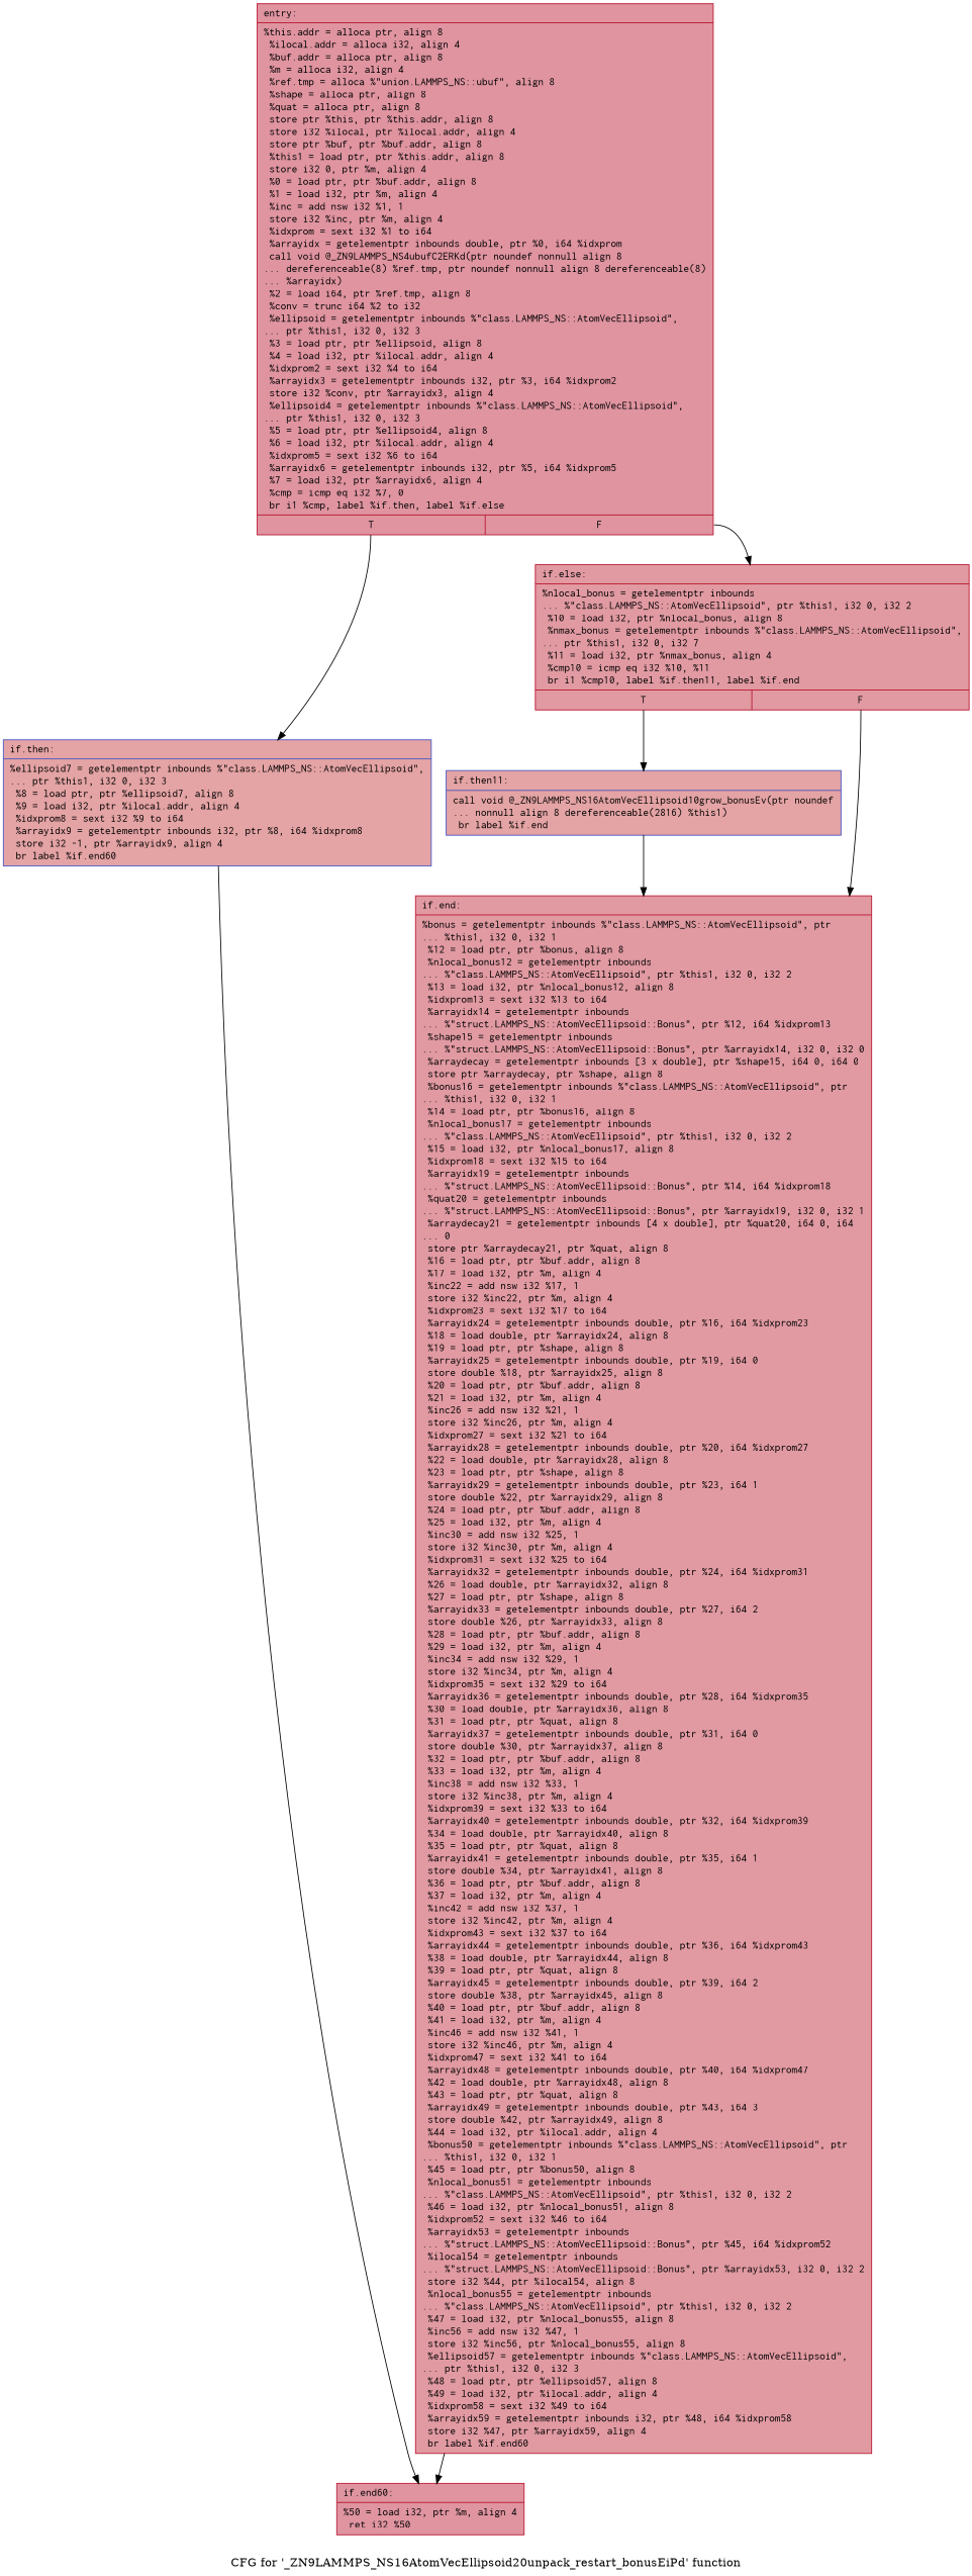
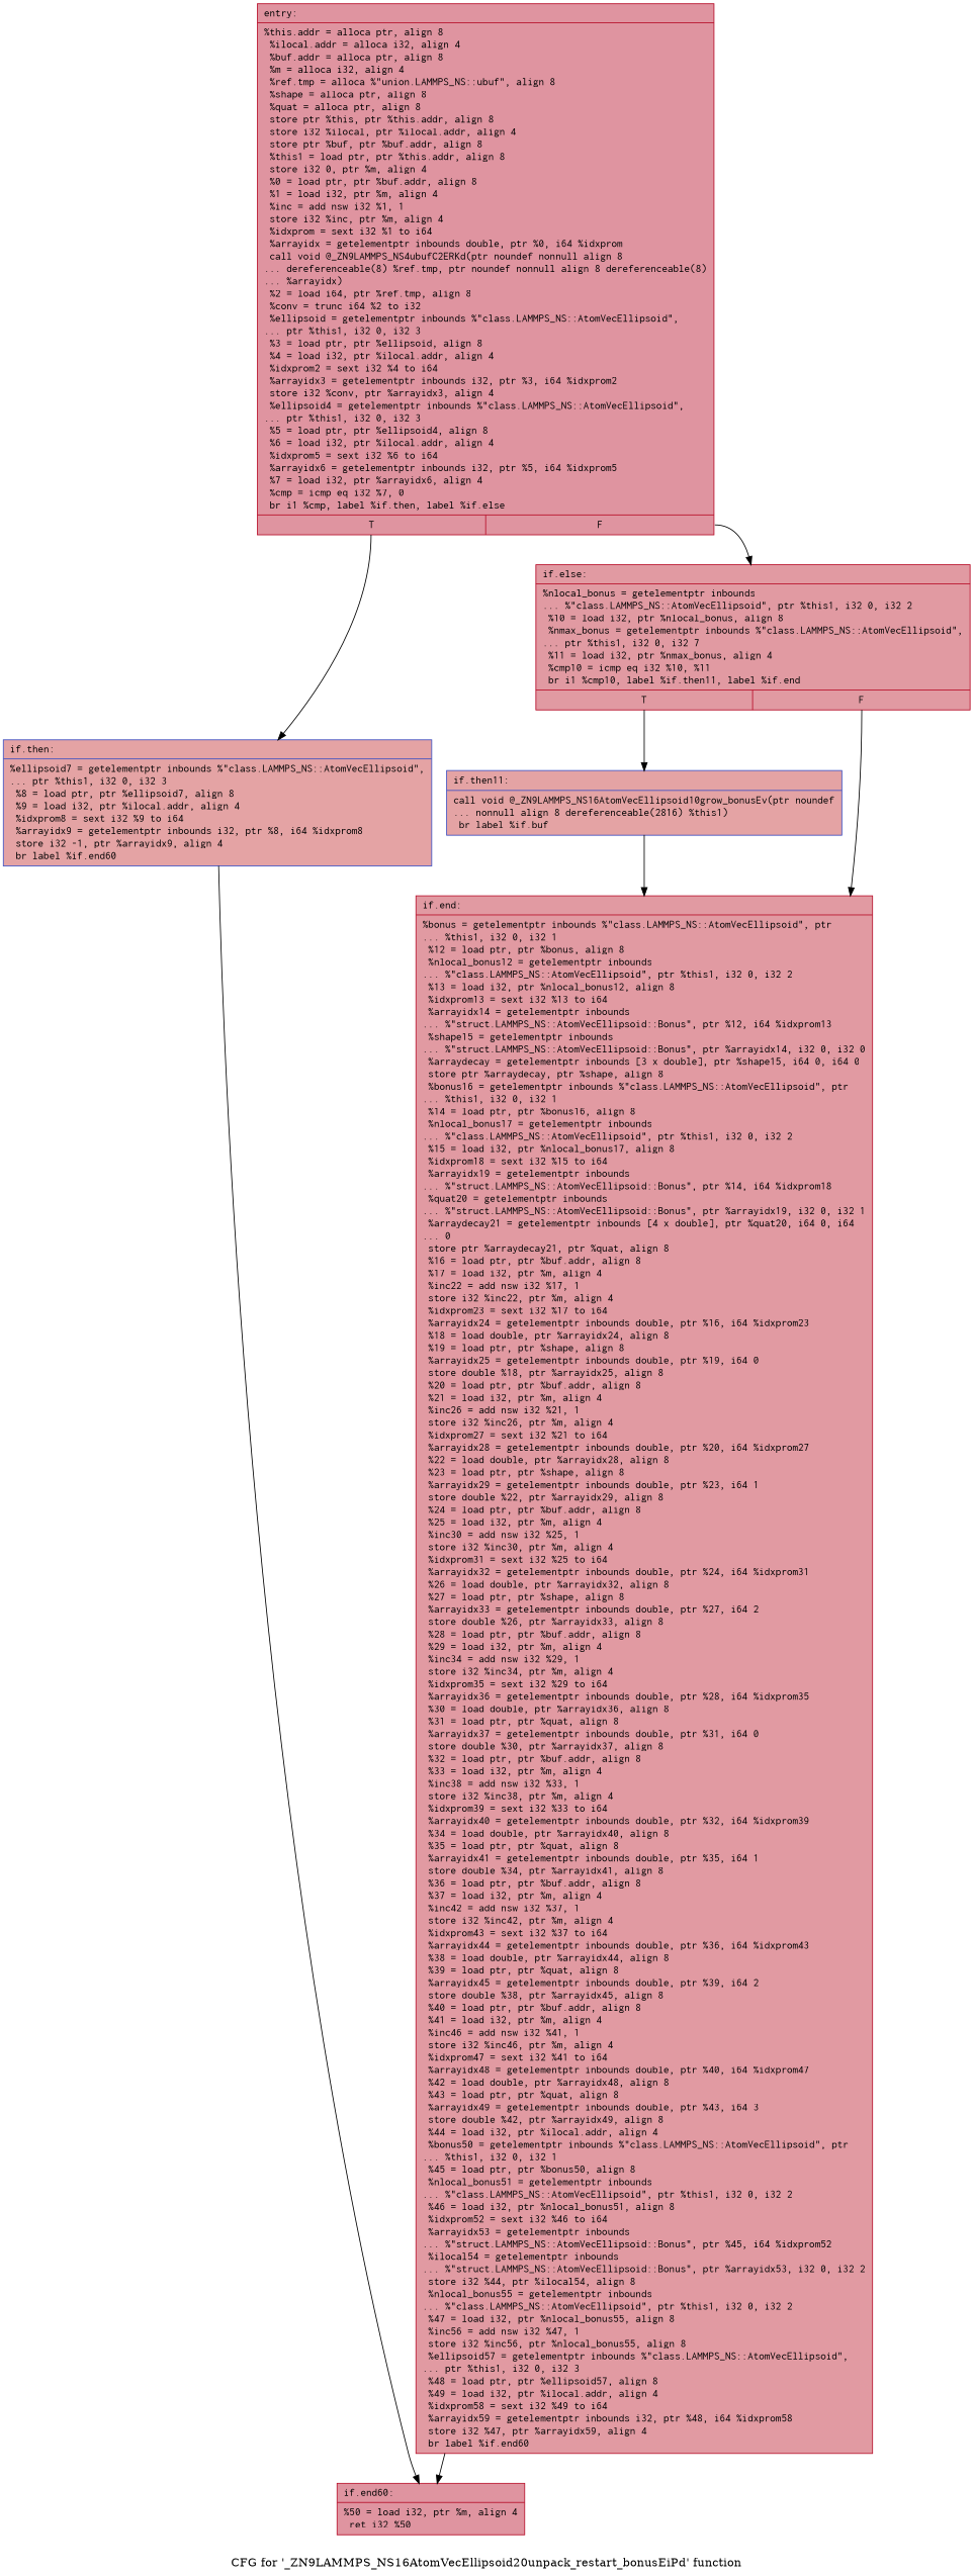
  digraph {
    label="CFG for '_ZN9LAMMPS_NS16AtomVecEllipsoid20unpack_restart_bonusEiPd' function"
    node [color="#b70d28ff" fillcolor="#b70d2870" fontname=Courier shape=record style=filled]
    n1 [label="{entry:\l|  %this.addr = alloca ptr, align 8\l  %ilocal.addr = alloca i32, align 4\l  %buf.addr = alloca ptr, align 8\l  %m = alloca i32, align 4\l  %ref.tmp = alloca %\"union.LAMMPS_NS::ubuf\", align 8\l  %shape = alloca ptr, align 8\l  %quat = alloca ptr, align 8\l  store ptr %this, ptr %this.addr, align 8\l  store i32 %ilocal, ptr %ilocal.addr, align 4\l  store ptr %buf, ptr %buf.addr, align 8\l  %this1 = load ptr, ptr %this.addr, align 8\l  store i32 0, ptr %m, align 4\l  %0 = load ptr, ptr %buf.addr, align 8\l  %1 = load i32, ptr %m, align 4\l  %inc = add nsw i32 %1, 1\l  store i32 %inc, ptr %m, align 4\l  %idxprom = sext i32 %1 to i64\l  %arrayidx = getelementptr inbounds double, ptr %0, i64 %idxprom\l  call void @_ZN9LAMMPS_NS4ubufC2ERKd(ptr noundef nonnull align 8\l... dereferenceable(8) %ref.tmp, ptr noundef nonnull align 8 dereferenceable(8)\l... %arrayidx)\l  %2 = load i64, ptr %ref.tmp, align 8\l  %conv = trunc i64 %2 to i32\l  %ellipsoid = getelementptr inbounds %\"class.LAMMPS_NS::AtomVecEllipsoid\",\l... ptr %this1, i32 0, i32 3\l  %3 = load ptr, ptr %ellipsoid, align 8\l  %4 = load i32, ptr %ilocal.addr, align 4\l  %idxprom2 = sext i32 %4 to i64\l  %arrayidx3 = getelementptr inbounds i32, ptr %3, i64 %idxprom2\l  store i32 %conv, ptr %arrayidx3, align 4\l  %ellipsoid4 = getelementptr inbounds %\"class.LAMMPS_NS::AtomVecEllipsoid\",\l... ptr %this1, i32 0, i32 3\l  %5 = load ptr, ptr %ellipsoid4, align 8\l  %6 = load i32, ptr %ilocal.addr, align 4\l  %idxprom5 = sext i32 %6 to i64\l  %arrayidx6 = getelementptr inbounds i32, ptr %5, i64 %idxprom5\l  %7 = load i32, ptr %arrayidx6, align 4\l  %cmp = icmp eq i32 %7, 0\l  br i1 %cmp, label %if.then, label %if.else\l|{<s0>T|<s1>F}}"]
    n2 [color="#3d50c3ff" fillcolor="#c32e3170" label="{if.then:\l|  %ellipsoid7 = getelementptr inbounds %\"class.LAMMPS_NS::AtomVecEllipsoid\",\l... ptr %this1, i32 0, i32 3\l  %8 = load ptr, ptr %ellipsoid7, align 8\l  %9 = load i32, ptr %ilocal.addr, align 4\l  %idxprom8 = sext i32 %9 to i64\l  %arrayidx9 = getelementptr inbounds i32, ptr %8, i64 %idxprom8\l  store i32 -1, ptr %arrayidx9, align 4\l  br label %if.end60\l}"]
    n3 [fillcolor="#bb1b2c70" label="{if.else:\l|  %nlocal_bonus = getelementptr inbounds\l... %\"class.LAMMPS_NS::AtomVecEllipsoid\", ptr %this1, i32 0, i32 2\l  %10 = load i32, ptr %nlocal_bonus, align 8\l  %nmax_bonus = getelementptr inbounds %\"class.LAMMPS_NS::AtomVecEllipsoid\",\l... ptr %this1, i32 0, i32 7\l  %11 = load i32, ptr %nmax_bonus, align 4\l  %cmp10 = icmp eq i32 %10, %11\l  br i1 %cmp10, label %if.then11, label %if.end\l|{<s0>T|<s1>F}}"]
    n4 [label="{if.end60:\l|  %50 = load i32, ptr %m, align 4\l  ret i32 %50\l}"]
-   n5 [color="#3d50c3ff" fillcolor="#c32e3170" label="{if.then11:\l|  call void @_ZN9LAMMPS_NS16AtomVecEllipsoid10grow_bonusEv(ptr noundef\l... nonnull align 8 dereferenceable(2816) %this1)\l  br label %if.end\l}"]
+   n5 [color="#3d50c3ff" fillcolor="#c32e3170" label="{if.then11:\l|  call void @_ZN9LAMMPS_NS16AtomVecEllipsoid10grow_bonusEv(ptr noundef\l... nonnull align 8 dereferenceable(2816) %this1)\l  br label %if.buf\l}"]
    n6 [fillcolor="#bb1b2c70" label="{if.end:\l|  %bonus = getelementptr inbounds %\"class.LAMMPS_NS::AtomVecEllipsoid\", ptr\l... %this1, i32 0, i32 1\l  %12 = load ptr, ptr %bonus, align 8\l  %nlocal_bonus12 = getelementptr inbounds\l... %\"class.LAMMPS_NS::AtomVecEllipsoid\", ptr %this1, i32 0, i32 2\l  %13 = load i32, ptr %nlocal_bonus12, align 8\l  %idxprom13 = sext i32 %13 to i64\l  %arrayidx14 = getelementptr inbounds\l... %\"struct.LAMMPS_NS::AtomVecEllipsoid::Bonus\", ptr %12, i64 %idxprom13\l  %shape15 = getelementptr inbounds\l... %\"struct.LAMMPS_NS::AtomVecEllipsoid::Bonus\", ptr %arrayidx14, i32 0, i32 0\l  %arraydecay = getelementptr inbounds [3 x double], ptr %shape15, i64 0, i64 0\l  store ptr %arraydecay, ptr %shape, align 8\l  %bonus16 = getelementptr inbounds %\"class.LAMMPS_NS::AtomVecEllipsoid\", ptr\l... %this1, i32 0, i32 1\l  %14 = load ptr, ptr %bonus16, align 8\l  %nlocal_bonus17 = getelementptr inbounds\l... %\"class.LAMMPS_NS::AtomVecEllipsoid\", ptr %this1, i32 0, i32 2\l  %15 = load i32, ptr %nlocal_bonus17, align 8\l  %idxprom18 = sext i32 %15 to i64\l  %arrayidx19 = getelementptr inbounds\l... %\"struct.LAMMPS_NS::AtomVecEllipsoid::Bonus\", ptr %14, i64 %idxprom18\l  %quat20 = getelementptr inbounds\l... %\"struct.LAMMPS_NS::AtomVecEllipsoid::Bonus\", ptr %arrayidx19, i32 0, i32 1\l  %arraydecay21 = getelementptr inbounds [4 x double], ptr %quat20, i64 0, i64\l... 0\l  store ptr %arraydecay21, ptr %quat, align 8\l  %16 = load ptr, ptr %buf.addr, align 8\l  %17 = load i32, ptr %m, align 4\l  %inc22 = add nsw i32 %17, 1\l  store i32 %inc22, ptr %m, align 4\l  %idxprom23 = sext i32 %17 to i64\l  %arrayidx24 = getelementptr inbounds double, ptr %16, i64 %idxprom23\l  %18 = load double, ptr %arrayidx24, align 8\l  %19 = load ptr, ptr %shape, align 8\l  %arrayidx25 = getelementptr inbounds double, ptr %19, i64 0\l  store double %18, ptr %arrayidx25, align 8\l  %20 = load ptr, ptr %buf.addr, align 8\l  %21 = load i32, ptr %m, align 4\l  %inc26 = add nsw i32 %21, 1\l  store i32 %inc26, ptr %m, align 4\l  %idxprom27 = sext i32 %21 to i64\l  %arrayidx28 = getelementptr inbounds double, ptr %20, i64 %idxprom27\l  %22 = load double, ptr %arrayidx28, align 8\l  %23 = load ptr, ptr %shape, align 8\l  %arrayidx29 = getelementptr inbounds double, ptr %23, i64 1\l  store double %22, ptr %arrayidx29, align 8\l  %24 = load ptr, ptr %buf.addr, align 8\l  %25 = load i32, ptr %m, align 4\l  %inc30 = add nsw i32 %25, 1\l  store i32 %inc30, ptr %m, align 4\l  %idxprom31 = sext i32 %25 to i64\l  %arrayidx32 = getelementptr inbounds double, ptr %24, i64 %idxprom31\l  %26 = load double, ptr %arrayidx32, align 8\l  %27 = load ptr, ptr %shape, align 8\l  %arrayidx33 = getelementptr inbounds double, ptr %27, i64 2\l  store double %26, ptr %arrayidx33, align 8\l  %28 = load ptr, ptr %buf.addr, align 8\l  %29 = load i32, ptr %m, align 4\l  %inc34 = add nsw i32 %29, 1\l  store i32 %inc34, ptr %m, align 4\l  %idxprom35 = sext i32 %29 to i64\l  %arrayidx36 = getelementptr inbounds double, ptr %28, i64 %idxprom35\l  %30 = load double, ptr %arrayidx36, align 8\l  %31 = load ptr, ptr %quat, align 8\l  %arrayidx37 = getelementptr inbounds double, ptr %31, i64 0\l  store double %30, ptr %arrayidx37, align 8\l  %32 = load ptr, ptr %buf.addr, align 8\l  %33 = load i32, ptr %m, align 4\l  %inc38 = add nsw i32 %33, 1\l  store i32 %inc38, ptr %m, align 4\l  %idxprom39 = sext i32 %33 to i64\l  %arrayidx40 = getelementptr inbounds double, ptr %32, i64 %idxprom39\l  %34 = load double, ptr %arrayidx40, align 8\l  %35 = load ptr, ptr %quat, align 8\l  %arrayidx41 = getelementptr inbounds double, ptr %35, i64 1\l  store double %34, ptr %arrayidx41, align 8\l  %36 = load ptr, ptr %buf.addr, align 8\l  %37 = load i32, ptr %m, align 4\l  %inc42 = add nsw i32 %37, 1\l  store i32 %inc42, ptr %m, align 4\l  %idxprom43 = sext i32 %37 to i64\l  %arrayidx44 = getelementptr inbounds double, ptr %36, i64 %idxprom43\l  %38 = load double, ptr %arrayidx44, align 8\l  %39 = load ptr, ptr %quat, align 8\l  %arrayidx45 = getelementptr inbounds double, ptr %39, i64 2\l  store double %38, ptr %arrayidx45, align 8\l  %40 = load ptr, ptr %buf.addr, align 8\l  %41 = load i32, ptr %m, align 4\l  %inc46 = add nsw i32 %41, 1\l  store i32 %inc46, ptr %m, align 4\l  %idxprom47 = sext i32 %41 to i64\l  %arrayidx48 = getelementptr inbounds double, ptr %40, i64 %idxprom47\l  %42 = load double, ptr %arrayidx48, align 8\l  %43 = load ptr, ptr %quat, align 8\l  %arrayidx49 = getelementptr inbounds double, ptr %43, i64 3\l  store double %42, ptr %arrayidx49, align 8\l  %44 = load i32, ptr %ilocal.addr, align 4\l  %bonus50 = getelementptr inbounds %\"class.LAMMPS_NS::AtomVecEllipsoid\", ptr\l... %this1, i32 0, i32 1\l  %45 = load ptr, ptr %bonus50, align 8\l  %nlocal_bonus51 = getelementptr inbounds\l... %\"class.LAMMPS_NS::AtomVecEllipsoid\", ptr %this1, i32 0, i32 2\l  %46 = load i32, ptr %nlocal_bonus51, align 8\l  %idxprom52 = sext i32 %46 to i64\l  %arrayidx53 = getelementptr inbounds\l... %\"struct.LAMMPS_NS::AtomVecEllipsoid::Bonus\", ptr %45, i64 %idxprom52\l  %ilocal54 = getelementptr inbounds\l... %\"struct.LAMMPS_NS::AtomVecEllipsoid::Bonus\", ptr %arrayidx53, i32 0, i32 2\l  store i32 %44, ptr %ilocal54, align 8\l  %nlocal_bonus55 = getelementptr inbounds\l... %\"class.LAMMPS_NS::AtomVecEllipsoid\", ptr %this1, i32 0, i32 2\l  %47 = load i32, ptr %nlocal_bonus55, align 8\l  %inc56 = add nsw i32 %47, 1\l  store i32 %inc56, ptr %nlocal_bonus55, align 8\l  %ellipsoid57 = getelementptr inbounds %\"class.LAMMPS_NS::AtomVecEllipsoid\",\l... ptr %this1, i32 0, i32 3\l  %48 = load ptr, ptr %ellipsoid57, align 8\l  %49 = load i32, ptr %ilocal.addr, align 4\l  %idxprom58 = sext i32 %49 to i64\l  %arrayidx59 = getelementptr inbounds i32, ptr %48, i64 %idxprom58\l  store i32 %47, ptr %arrayidx59, align 4\l  br label %if.end60\l}"]
    n1 -> n2 [tailport=s0]
    n1 -> n3 [tailport=s1]
    n2 -> n4
    n3 -> n5 [tailport=s0]
    n3 -> n6 [tailport=s1]
    n5 -> n6
    n6 -> n4
  }
